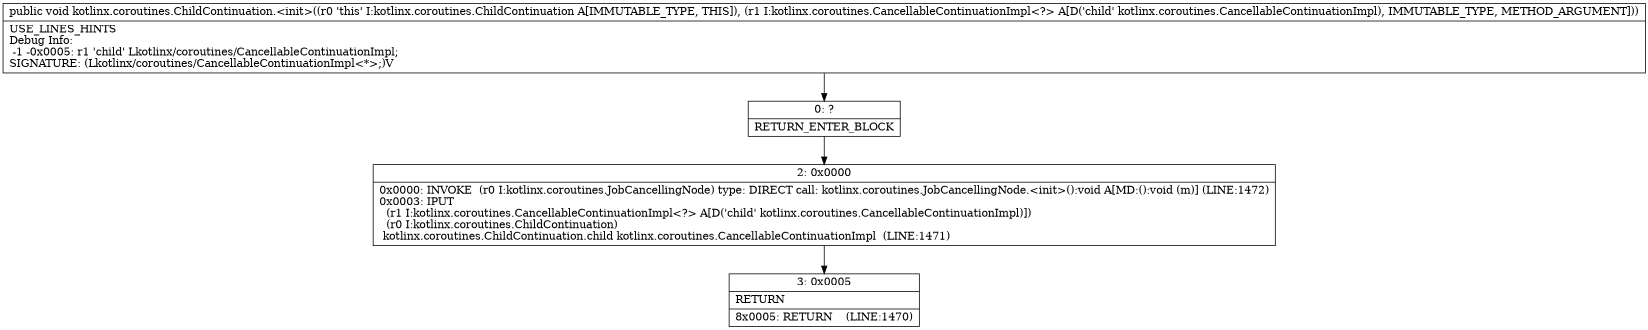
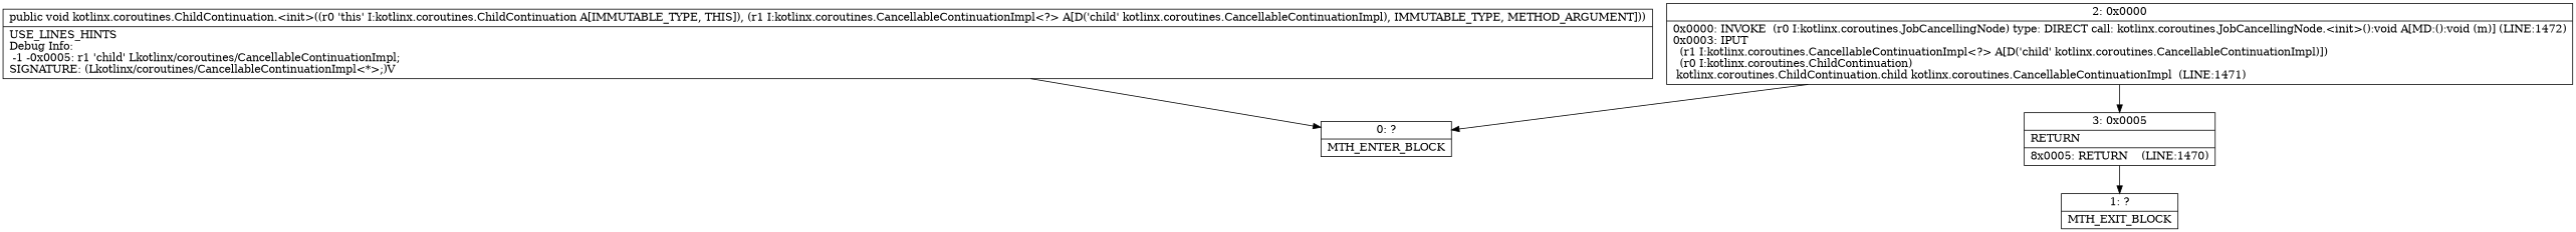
  digraph {
    node [shape=record]
-   n1 [label="{0\:\ ?|RETURN_ENTER_BLOCK\l}"]
+   n1 [label="{0\:\ ?|MTH_ENTER_BLOCK\l}"]
    n2 [label="{2\:\ 0x0000|0x0000: INVOKE  (r0 I:kotlinx.coroutines.JobCancellingNode) type: DIRECT call: kotlinx.coroutines.JobCancellingNode.\<init\>():void A[MD:():void (m)] (LINE:1472)\l0x0003: IPUT  \l  (r1 I:kotlinx.coroutines.CancellableContinuationImpl\<?\> A[D('child' kotlinx.coroutines.CancellableContinuationImpl)])\l  (r0 I:kotlinx.coroutines.ChildContinuation)\l kotlinx.coroutines.ChildContinuation.child kotlinx.coroutines.CancellableContinuationImpl  (LINE:1471)\l}"]
    n3 [label="{3\:\ 0x0005|RETURN\l|8x0005: RETURN    (LINE:1470)\l}"]
+   n4 [label="{1\:\ ?|MTH_EXIT_BLOCK\l}"]
    n5 [label="{public void kotlinx.coroutines.ChildContinuation.\<init\>((r0 'this' I:kotlinx.coroutines.ChildContinuation A[IMMUTABLE_TYPE, THIS]), (r1 I:kotlinx.coroutines.CancellableContinuationImpl\<?\> A[D('child' kotlinx.coroutines.CancellableContinuationImpl), IMMUTABLE_TYPE, METHOD_ARGUMENT]))  | USE_LINES_HINTS\lDebug Info:\l  \-1 \-0x0005: r1 'child' Lkotlinx\/coroutines\/CancellableContinuationImpl;\lSIGNATURE: (Lkotlinx\/coroutines\/CancellableContinuationImpl\<*\>;)V\l}"]
-   n1 -> n2
+   n2 -> n1
    n2 -> n3
+   n3 -> n4
    n5 -> n1
  }
